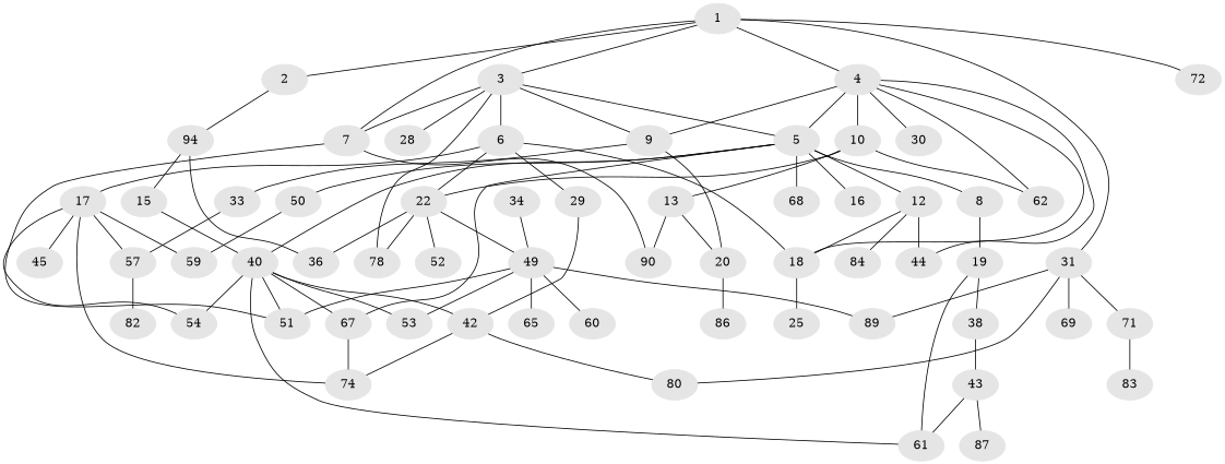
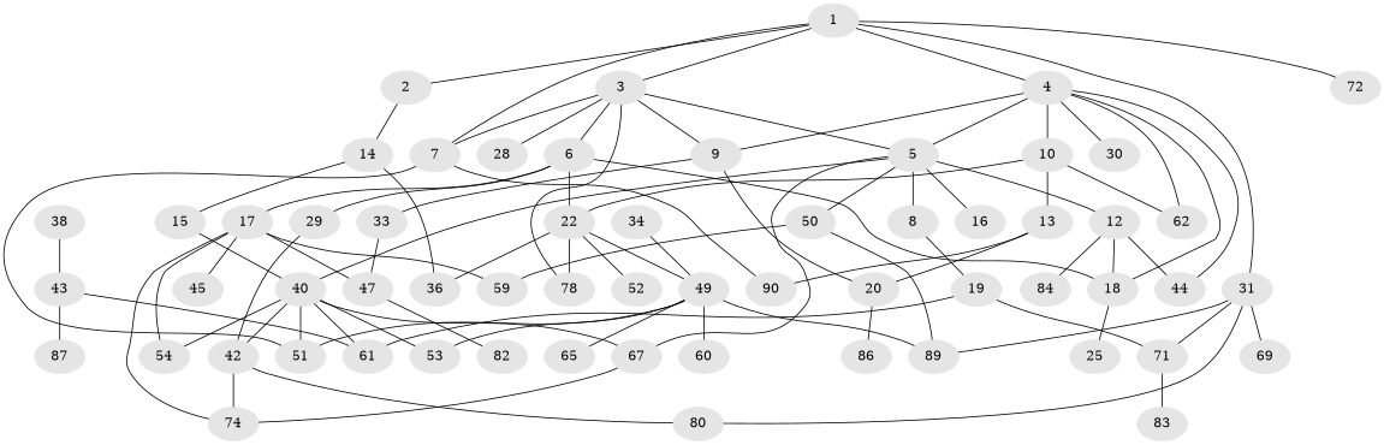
  graph {
    node [color=gray90 style=filled]
    1 [super="+58"]
    2
    3 [super="+46"]
    4 [super="+21"]
    7 [super="+35"]
    31 [super="+48"]
    n7 [label=72]
-   14 [super="+27" label=94]
+   14 [super="+27"]
    5 [super="+23"]
    6
    9 [super="+11"]
    28
    78
    10
    18 [super="+24"]
    30 [super="+64"]
    44
    62 [super="+75"]
    51 [super="+76"]
    90
    69
    71
    80
    89
    15
    36
    8 [super="+66"]
    12 [super="+88"]
    16 [super="+55"]
    40 [super="+41"]
    50 [super="+85"]
    67 [super="+81"]
-   68
    17 [super="+32"]
    22 [super="+39"]
    29 [super="+37"]
    20
    33 [super="+73"]
    13 [super="+72"]
    25
    19
    84
    34 [super="+77"]
    49 [super="+57"]
    54
    61 [super="+70"]
    42
    53
    59
    74
    45
-   47 [label=57]
+   47
    52 [super="+56"]
    38
    86
    82
    43 [super="+63"]
    60
    65
    83
    87
    1 -- 2
    1 -- 3
    1 -- 4
    1 -- 7
    1 -- 31
    1 -- n7
    2 -- 14
    3 -- 7
    3 -- 5
    3 -- 6
    3 -- 9
    3 -- 28
    3 -- 78
    4 -- 5
    4 -- 9
    4 -- 10 [weight=2]
    4 -- 18
    4 -- 30
    4 -- 44
    4 -- 62
    7 -- 51
    7 -- 90
    31 -- 69
    31 -- 71
    31 -- 80
    31 -- 89
    14 -- 15
    14 -- 36
    5 -- 8 [weight=2]
    5 -- 12
    5 -- 16
    5 -- 40
    5 -- 50
    5 -- 67
-   5 -- 68
    6 -- 18
    6 -- 17
    6 -- 22
    6 -- 29
    9 -- 20
    9 -- 33
    10 -- 62
    10 -- 22
    10 -- 13
    18 -- 25
    71 -- 83
    15 -- 40
    8 -- 19
    12 -- 18
    12 -- 44
    12 -- 84
    40 -- 51
    40 -- 67
    40 -- 54
    40 -- 61
    40 -- 42
    40 -- 53
+   50 -- 89
    50 -- 59
    67 -- 74
    17 -- 54
    17 -- 59
    17 -- 74
    17 -- 45
    17 -- 47
    22 -- 78
    22 -- 36
    22 -- 49
    22 -- 52
    29 -- 42
    20 -- 86
    33 -- 47
    13 -- 90
    13 -- 20
    19 -- 61
-   19 -- 38
+   19 -- 71
    34 -- 49
    49 -- 51
    49 -- 89
    49 -- 53
    49 -- 60
    49 -- 65
    42 -- 80
    42 -- 74
    47 -- 82
    38 -- 43
    43 -- 61
    43 -- 87
  }
